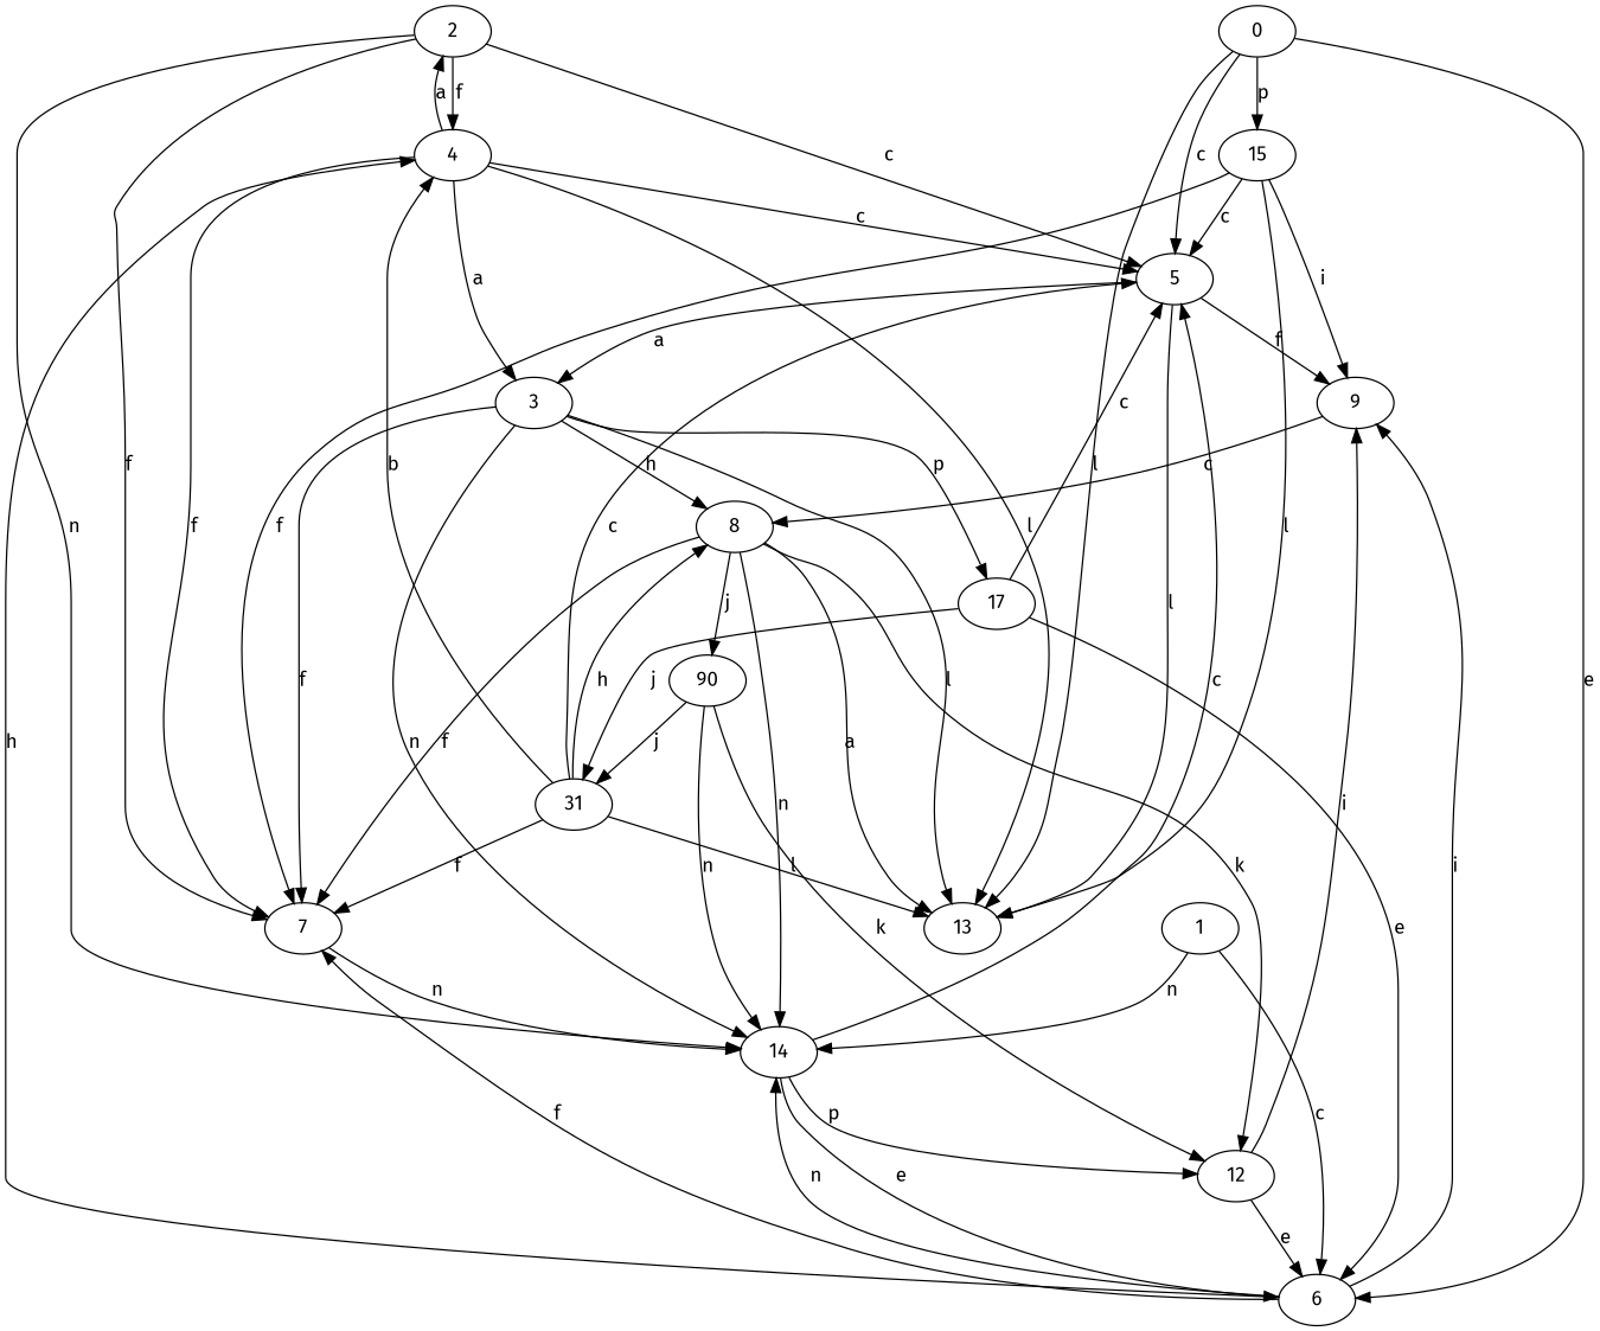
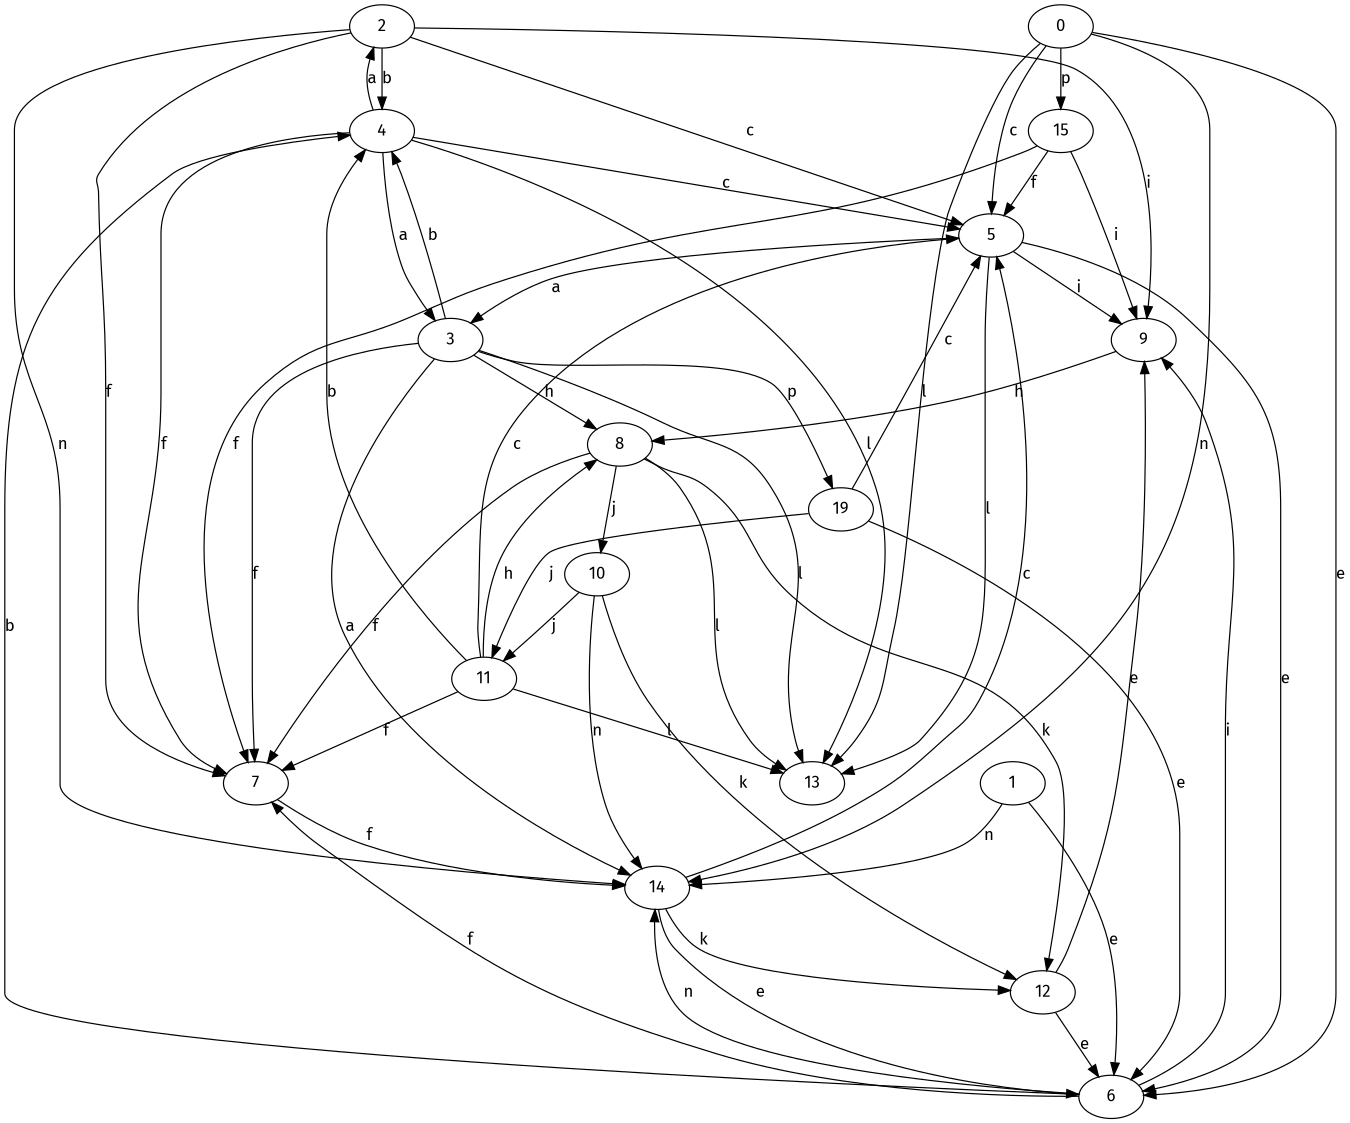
  strict digraph {
    fontname="Fira Sans"
    node [fontname="Fira Sans"]
    edge [fontname="Fira Sans"]
    2
    4
    5
    7
    9
    14
    3
    13
    6
    8
    12
-   17
-   10 [label=90]
-   11 [label=31]
+   17 [label=19]
+   10
+   11
    0
    15
    1
-   2 -> 4 [label=f]
+   2 -> 4 [label=b]
    2 -> 5 [label=c]
    2 -> 7 [label=f]
+   2 -> 9 [label=i]
    2 -> 14 [label=n]
    4 -> 2 [label=a]
    4 -> 5 [label=c]
    4 -> 7 [label=f]
    4 -> 3 [label=a]
    4 -> 13 [label=l]
-   5 -> 9 [label=f]
+   5 -> 9 [label=i]
    5 -> 3 [label=a]
    5 -> 13 [label=l]
-   7 -> 14 [label=n]
-   9 -> 8 [label=c]
+   5 -> 6 [label=e]
+   7 -> 14 [label=f]
+   9 -> 8 [label=h]
    14 -> 5 [label=c]
    14 -> 6 [label=e]
-   14 -> 12 [label=p]
+   14 -> 12 [label=k]
+   3 -> 4 [label=b]
    3 -> 7 [label=f]
-   3 -> 14 [label=n]
+   3 -> 14 [label=a]
    3 -> 13 [label=l]
    3 -> 8 [label=h]
    3 -> 17 [label=p]
-   6 -> 4 [label=h]
+   6 -> 4 [label=b]
    6 -> 7 [label=f]
    6 -> 9 [label=i]
    6 -> 14 [label=n]
    8 -> 7 [label=f]
-   8 -> 13 [label=a]
+   8 -> 13 [label=l]
    8 -> 12 [label=k]
    8 -> 10 [label=j]
-   12 -> 9 [label=i]
+   12 -> 9 [label=e]
    12 -> 6 [label=e]
    17 -> 5 [label=c]
    17 -> 6 [label=e]
    17 -> 11 [label=j]
    10 -> 14 [label=n]
    10 -> 12 [label=k]
    10 -> 11 [label=j]
    11 -> 4 [label=b]
    11 -> 5 [label=c]
    11 -> 7 [label=f]
    11 -> 13 [label=l]
    11 -> 8 [label=h]
    0 -> 5 [label=c]
-   8 -> 14 [label=n]
+   0 -> 14 [label=n]
    0 -> 13 [label=l]
    0 -> 6 [label=e]
    0 -> 15 [label=p]
-   15 -> 5 [label=c]
+   15 -> 5 [label=f]
    15 -> 7 [label=f]
    15 -> 9 [label=i]
-   15 -> 13 [label=l]
    1 -> 14 [label=n]
-   1 -> 6 [label=c]
+   1 -> 6 [label=e]
  }
